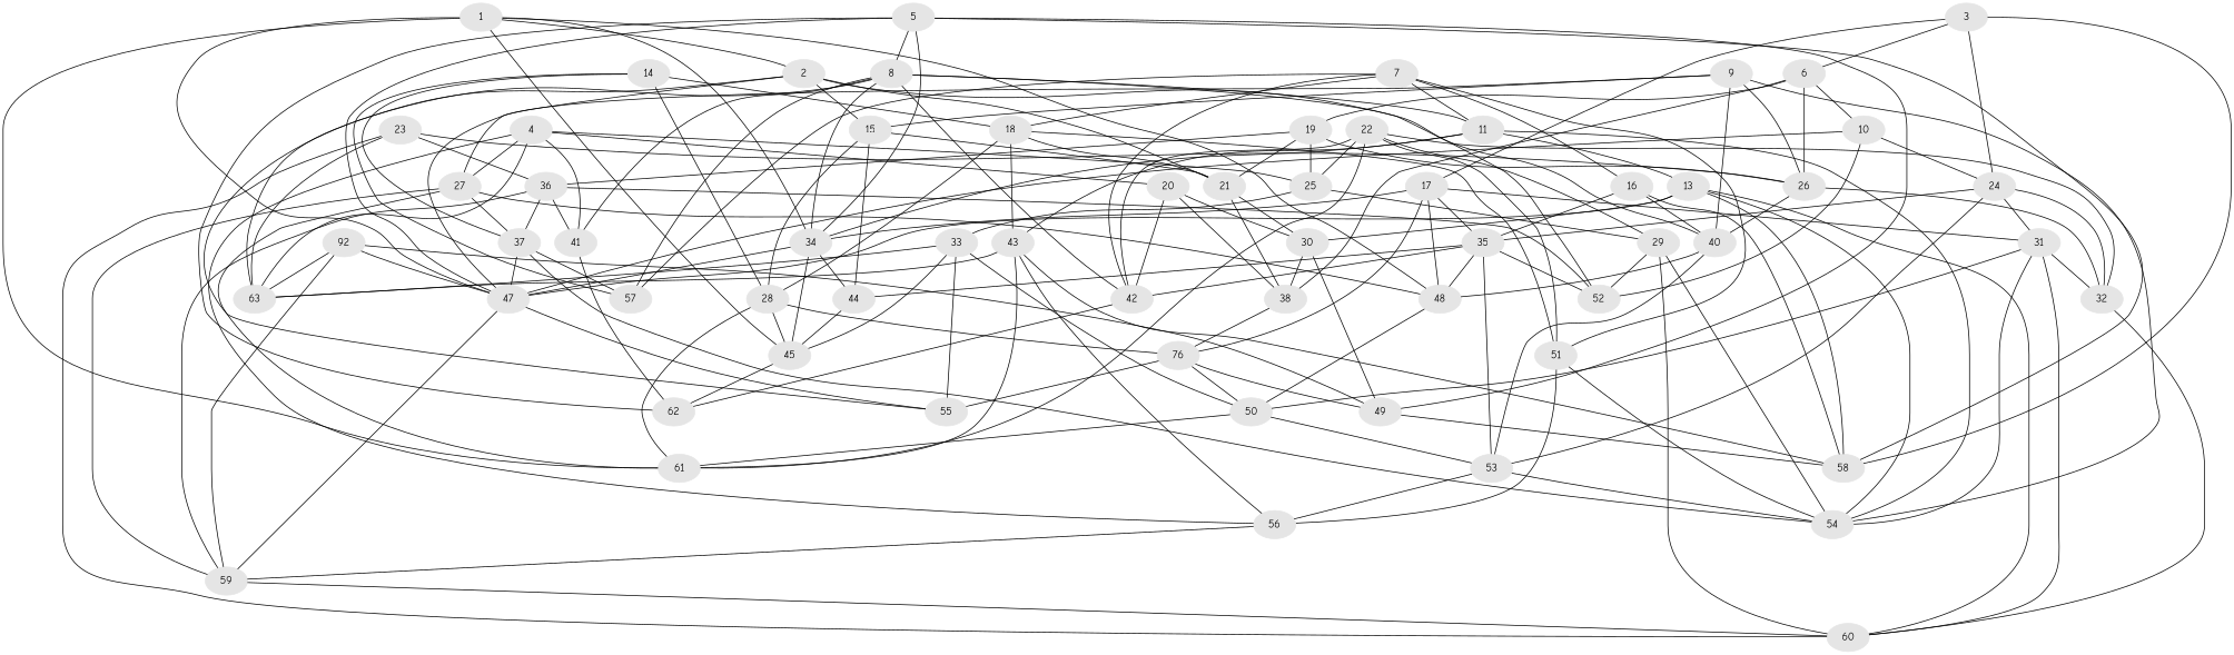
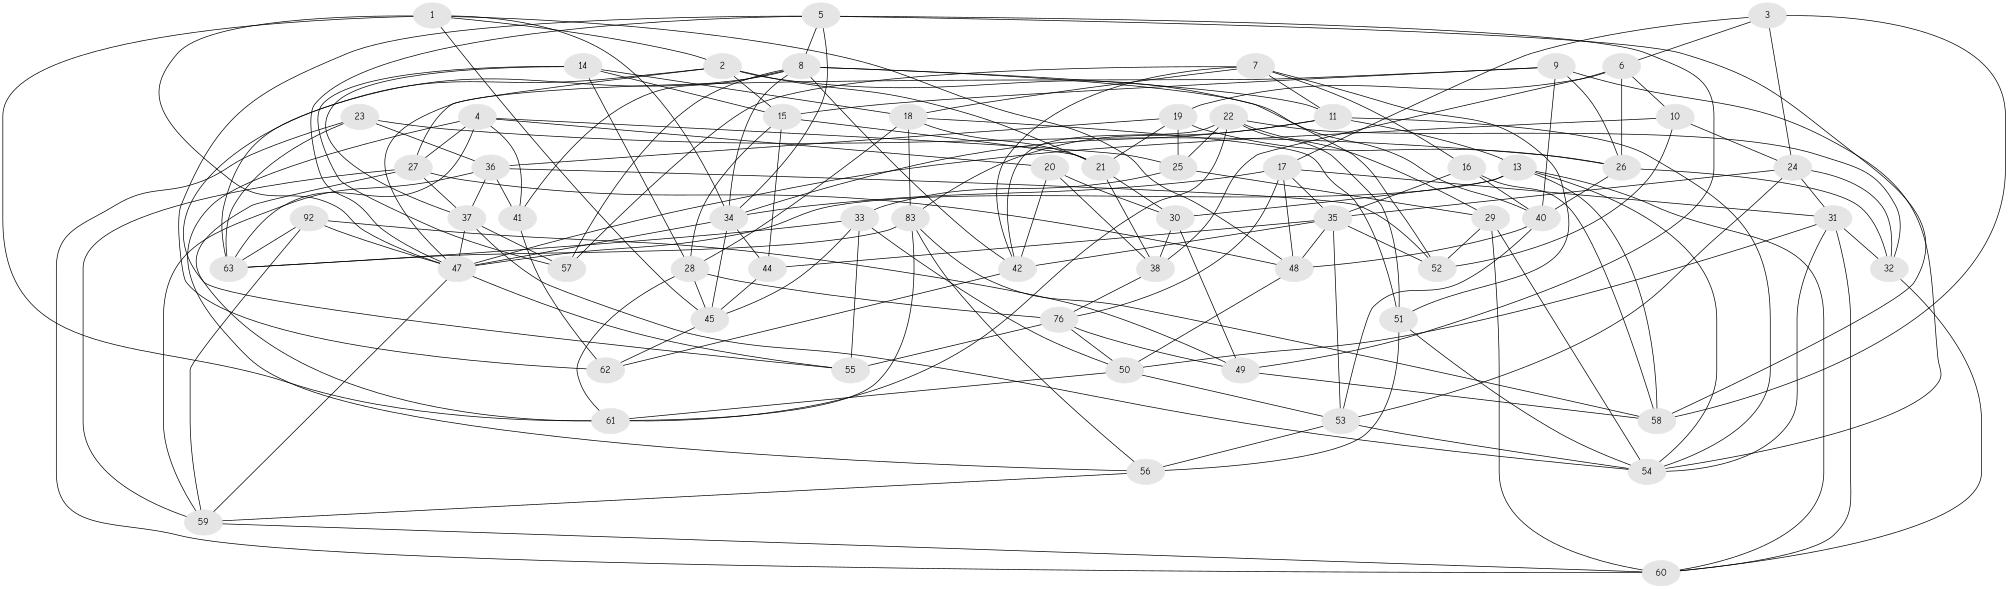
  graph {
    fontname="Comic Neue"
    node [color=gray90 fontname="Comic Neue" style=filled]
    edge [fontname="Comic Neue" weight=1.0]
    1
    2
    34
    45
    47
    48
    61
    15
    21
    27
    40
    63
    44
    62
    55
    59
    50
    28
    38
    30
    37
    53
    3
    6
    17
    24
    58
    10
    19
    26
    35
    31
    n33 [label=76]
    32
    4
    20
    25
    41
    56
    42
    29
    33
    5
    8
    49
    11
    57
    52
    36
    7
    16
    18
    51
    54
    13
-   43
+   43 [label=83]
    9
    14
    60
    n60 [label=92]
    22
    23
    1 -- 2
    1 -- 34
    1 -- 45
    1 -- 47
    1 -- 48
    1 -- 61
    2 -- 15
    2 -- 21
    2 -- 27
    2 -- 40
    2 -- 63
    34 -- 45
    34 -- 47
    34 -- 44
    45 -- 62
    47 -- 55
    47 -- 59
    48 -- 50
    15 -- 21
    15 -- 44
    15 -- 28
    21 -- 38
    21 -- 30
    27 -- 48
    27 -- 61
    27 -- 59
    27 -- 37
    40 -- 48
    40 -- 53
    44 -- 45
    59 -- 60
    50 -- 61
    50 -- 53
    28 -- 45
    28 -- 61
    28 -- n33
    38 -- n33
    30 -- 38
    30 -- 49 [weight=2.0]
    37 -- 47
    37 -- 57
    37 -- 54
    53 -- 56
    53 -- 54
    3 -- 6
    3 -- 17
    3 -- 24
    3 -- 58
    6 -- 38 [weight=2.0]
    6 -- 10
    6 -- 19
    6 -- 26
    17 -- 34
    17 -- 48
    17 -- 35
    17 -- 31
    17 -- n33
    24 -- 53
    24 -- 35
    24 -- 31
    24 -- 32
    10 -- 47
    10 -- 24
    10 -- 52
    19 -- 21
    19 -- 26
    19 -- 25 [weight=2.0]
    19 -- 36
    26 -- 40
    26 -- 32
    35 -- 48 [weight=3.0]
    35 -- 44
    35 -- 53
    35 -- 42
    35 -- 52
    31 -- 50
    31 -- 32
    31 -- 54
    31 -- 60
    n33 -- 55
    n33 -- 50
    n33 -- 49
    32 -- 60
    4 -- 27
    4 -- 63
    4 -- 20
    4 -- 25
    4 -- 41
    4 -- 56
    20 -- 38
    20 -- 30
    20 -- 42
    25 -- 29
    25 -- 33
    41 -- 62
    56 -- 59
    42 -- 62
    29 -- 52 [weight=2.0]
    29 -- 54
    29 -- 60
    33 -- 45
    33 -- 63
    33 -- 55
    33 -- 50
    5 -- 34
    5 -- 47
    5 -- 62
    5 -- 58
    5 -- 8
    5 -- 49
    8 -- 34
    8 -- 55
    8 -- 41
    8 -- 42
    8 -- 11
    8 -- 57
    8 -- 52
    49 -- 58
    11 -- 34
    11 -- 54
    11 -- 13
    11 -- 43
    36 -- 59
    36 -- 37
    36 -- 41
    36 -- 52
    7 -- 42
    7 -- 11
    7 -- 57
    7 -- 16
    7 -- 18
    7 -- 51
    16 -- 40
    16 -- 58
    16 -- 35
    18 -- 21
    18 -- 28
    18 -- 51
    18 -- 43
    51 -- 56 [weight=2.0]
    51 -- 54
    13 -- 47
    13 -- 30
    13 -- 58
    13 -- 54
    13 -- 60
    43 -- 61
    43 -- 63
    43 -- 58
    43 -- 56
    9 -- 47
    9 -- 15
    9 -- 40
    9 -- 26
    9 -- 54
+   14 -- 15
    14 -- 28
    14 -- 37
    14 -- 57
    14 -- 18
    n60 -- 47
    n60 -- 63
    n60 -- 59
    n60 -- 49
    22 -- 61
    22 -- 32
    22 -- 25
    22 -- 42
    22 -- 29
    22 -- 51
    23 -- 63
    23 -- 26
    23 -- 36
    23 -- 60
  }
